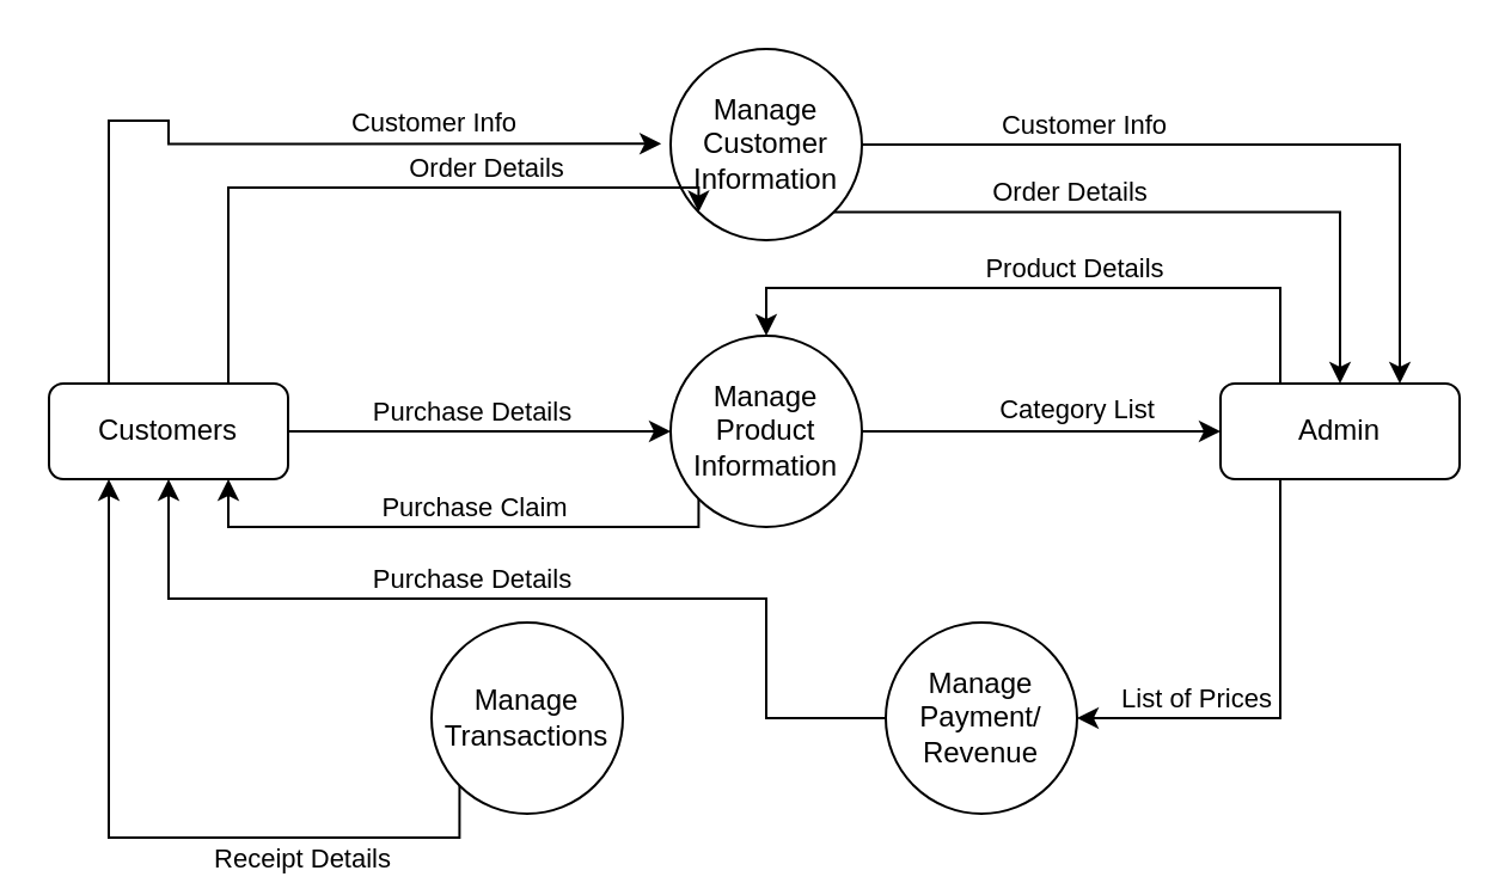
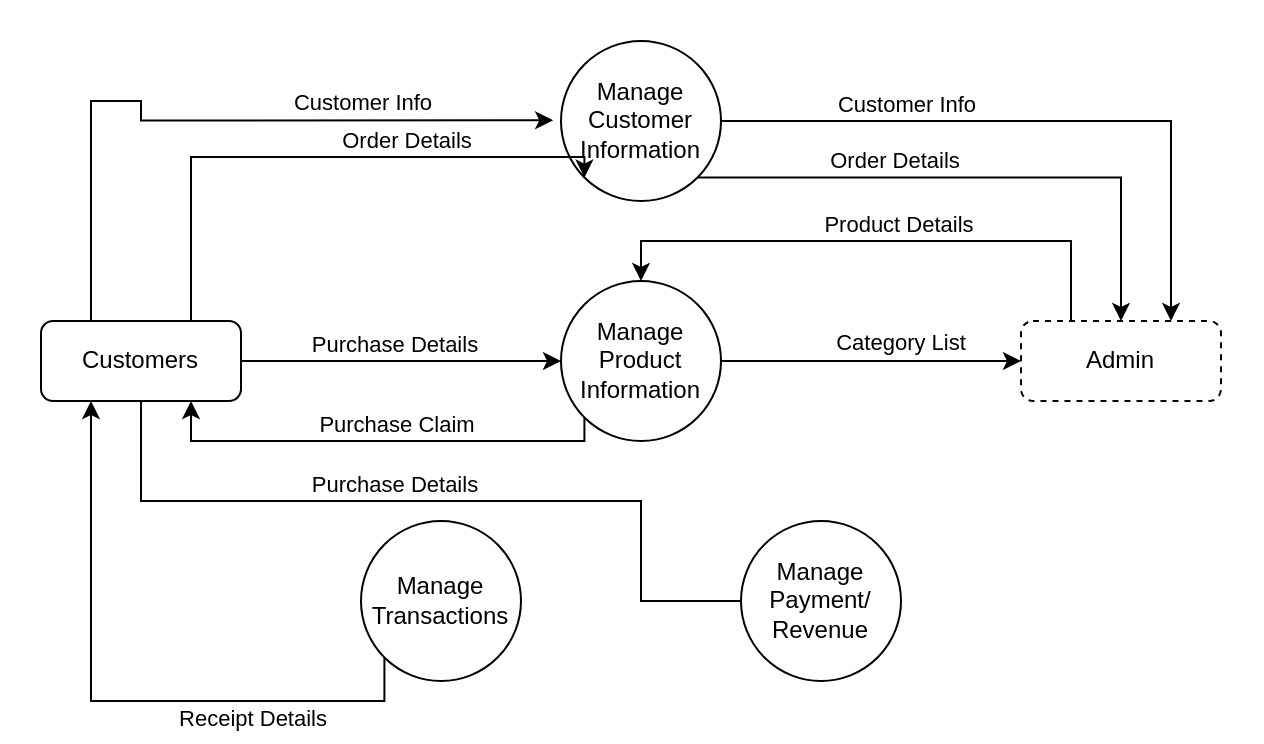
  <mxCell id="0" />
  <mxCell id="1" parent="0" />
  <mxCell id="2" style="edgeStyle=orthogonalEdgeStyle;rounded=0;orthogonalLoop=1;jettySize=auto;html=1;exitX=1;exitY=1;exitDx=0;exitDy=0;entryX=0.5;entryY=0;entryDx=0;entryDy=0;" edge="1" parent="1" source="6" target="29"><mxGeometry relative="1" as="geometry" /></mxCell>
  <mxCell id="3" value="Order Details" style="edgeLabel;html=1;align=center;verticalAlign=middle;resizable=0;points=[];" vertex="1" connectable="0" parent="2"><mxGeometry x="-0.21" y="1" relative="1" as="geometry"><mxPoint x="-14" y="-8" as="offset" /></mxGeometry></mxCell>
  <mxCell id="4" style="edgeStyle=orthogonalEdgeStyle;rounded=0;orthogonalLoop=1;jettySize=auto;html=1;exitX=1;exitY=0.5;exitDx=0;exitDy=0;entryX=0.75;entryY=0;entryDx=0;entryDy=0;" edge="1" parent="1" source="6" target="29"><mxGeometry relative="1" as="geometry" /></mxCell>
  <mxCell id="5" value="Customer Info" style="edgeLabel;html=1;align=center;verticalAlign=middle;resizable=0;points=[];" vertex="1" connectable="0" parent="4"><mxGeometry x="-0.404" y="-2" relative="1" as="geometry"><mxPoint x="-5" y="-11" as="offset" /></mxGeometry></mxCell>
  <mxCell id="6" value="&lt;div&gt;Manage&lt;/div&gt;&lt;div&gt;Customer&lt;br&gt;Information&lt;br&gt;&lt;/div&gt;" style="ellipse;whiteSpace=wrap;html=1;aspect=fixed;" vertex="1" parent="1"><mxGeometry x="280" y="20" width="80" height="80" as="geometry" /></mxCell>
  <mxCell id="7" style="edgeStyle=orthogonalEdgeStyle;rounded=0;orthogonalLoop=1;jettySize=auto;html=1;exitX=1;exitY=0.5;exitDx=0;exitDy=0;entryX=0;entryY=0.5;entryDx=0;entryDy=0;" edge="1" parent="1" source="11" target="29"><mxGeometry relative="1" as="geometry" /></mxCell>
  <mxCell id="8" value="Category List" style="edgeLabel;html=1;align=center;verticalAlign=middle;resizable=0;points=[];" vertex="1" connectable="0" parent="7"><mxGeometry x="-0.081" y="-1" relative="1" as="geometry"><mxPoint x="20" y="-11" as="offset" /></mxGeometry></mxCell>
  <mxCell id="9" style="edgeStyle=orthogonalEdgeStyle;rounded=0;orthogonalLoop=1;jettySize=auto;html=1;exitX=0;exitY=1;exitDx=0;exitDy=0;entryX=0.75;entryY=1;entryDx=0;entryDy=0;" edge="1" parent="1"><mxGeometry relative="1" as="geometry"><mxPoint x="291.716" y="208.284" as="sourcePoint" /><mxPoint x="95" y="200" as="targetPoint" /><Array as="points"><mxPoint x="292" y="220" /><mxPoint x="95" y="220" /></Array></mxGeometry></mxCell>
  <mxCell id="10" value="Purchase Claim" style="edgeLabel;html=1;align=center;verticalAlign=middle;resizable=0;points=[];" vertex="1" connectable="0" parent="9"><mxGeometry x="-0.094" relative="1" as="geometry"><mxPoint x="-3" y="-9" as="offset" /></mxGeometry></mxCell>
  <mxCell id="11" value="&lt;div&gt;Manage&lt;/div&gt;&lt;div&gt;Product&lt;br&gt;Information&lt;br&gt;&lt;/div&gt;" style="ellipse;whiteSpace=wrap;html=1;aspect=fixed;" vertex="1" parent="1"><mxGeometry x="280" y="140" width="80" height="80" as="geometry" /></mxCell>
  <mxCell id="12" style="edgeStyle=orthogonalEdgeStyle;rounded=0;orthogonalLoop=1;jettySize=auto;html=1;exitX=0;exitY=1;exitDx=0;exitDy=0;entryX=0.25;entryY=1;entryDx=0;entryDy=0;" edge="1" parent="1" source="14" target="24"><mxGeometry relative="1" as="geometry"><Array as="points"><mxPoint x="192" y="350" /><mxPoint x="45" y="350" /></Array></mxGeometry></mxCell>
  <mxCell id="13" value="Receipt Details" style="edgeLabel;html=1;align=center;verticalAlign=middle;resizable=0;points=[];" vertex="1" connectable="0" parent="12"><mxGeometry x="-0.447" relative="1" as="geometry"><mxPoint y="8" as="offset" /></mxGeometry></mxCell>
  <mxCell id="14" value="&lt;div&gt;Manage&lt;/div&gt;&lt;div&gt;Transactions&lt;br&gt;&lt;/div&gt;" style="ellipse;whiteSpace=wrap;html=1;aspect=fixed;" vertex="1" parent="1"><mxGeometry x="180" y="260" width="80" height="80" as="geometry" /></mxCell>
- <mxCell id="15" style="edgeStyle=orthogonalEdgeStyle;rounded=0;orthogonalLoop=1;jettySize=auto;html=1;exitX=0;exitY=0.5;exitDx=0;exitDy=0;entryX=0.5;entryY=1;entryDx=0;entryDy=0;" edge="1" parent="1" source="17" target="24"><mxGeometry relative="1" as="geometry"><Array as="points"><mxPoint x="320" y="300" /><mxPoint x="320" y="250" /><mxPoint x="70" y="250" /></Array></mxGeometry></mxCell>
+ <mxCell id="15" style="edgeStyle=orthogonalEdgeStyle;rounded=0;orthogonalLoop=1;jettySize=auto;html=1;exitX=0;exitY=0.5;exitDx=0;exitDy=0;entryX=0.5;entryY=1;entryDx=0;entryDy=0;endArrow=none;" edge="1" parent="1" source="17" target="24"><mxGeometry relative="1" as="geometry"><Array as="points"><mxPoint x="320" y="300" /><mxPoint x="320" y="250" /><mxPoint x="70" y="250" /></Array></mxGeometry></mxCell>
  <mxCell id="16" value="Purchase Details" style="edgeLabel;html=1;align=center;verticalAlign=middle;resizable=0;points=[];" vertex="1" connectable="0" parent="15"><mxGeometry x="0.108" y="-1" relative="1" as="geometry"><mxPoint x="-2" y="-8" as="offset" /></mxGeometry></mxCell>
  <mxCell id="17" value="&lt;div&gt;Manage&lt;/div&gt;&lt;div&gt;Payment/&lt;/div&gt;&lt;div&gt;Revenue&lt;br&gt;&lt;/div&gt;" style="ellipse;whiteSpace=wrap;html=1;aspect=fixed;" vertex="1" parent="1"><mxGeometry x="370" y="260" width="80" height="80" as="geometry" /></mxCell>
  <mxCell id="18" style="edgeStyle=orthogonalEdgeStyle;rounded=0;orthogonalLoop=1;jettySize=auto;html=1;exitX=0.75;exitY=0;exitDx=0;exitDy=0;entryX=0;entryY=1;entryDx=0;entryDy=0;" edge="1" parent="1" source="24" target="6"><mxGeometry relative="1" as="geometry"><Array as="points"><mxPoint x="95" y="78" /><mxPoint x="292" y="78" /></Array></mxGeometry></mxCell>
  <mxCell id="19" value="&lt;div&gt;Order Details&lt;/div&gt;" style="edgeLabel;html=1;align=center;verticalAlign=middle;resizable=0;points=[];" vertex="1" connectable="0" parent="18"><mxGeometry x="0.309" y="1" relative="1" as="geometry"><mxPoint y="-8" as="offset" /></mxGeometry></mxCell>
  <mxCell id="20" style="edgeStyle=orthogonalEdgeStyle;rounded=0;orthogonalLoop=1;jettySize=auto;html=1;exitX=0.25;exitY=0;exitDx=0;exitDy=0;entryX=-0.049;entryY=0.496;entryDx=0;entryDy=0;entryPerimeter=0;" edge="1" parent="1" source="24" target="6"><mxGeometry relative="1" as="geometry"><Array as="points"><mxPoint x="45" y="50" /><mxPoint x="70" y="50" /></Array></mxGeometry></mxCell>
  <mxCell id="21" value="Customer Info " style="edgeLabel;html=1;align=center;verticalAlign=middle;resizable=0;points=[];" vertex="1" connectable="0" parent="20"><mxGeometry x="0.297" y="1" relative="1" as="geometry"><mxPoint x="28" y="-8" as="offset" /></mxGeometry></mxCell>
  <mxCell id="22" style="edgeStyle=orthogonalEdgeStyle;rounded=0;orthogonalLoop=1;jettySize=auto;html=1;exitX=1;exitY=0.5;exitDx=0;exitDy=0;" edge="1" parent="1" source="24" target="11"><mxGeometry relative="1" as="geometry" /></mxCell>
  <mxCell id="23" value="Purchase Details" style="edgeLabel;html=1;align=center;verticalAlign=middle;resizable=0;points=[];" vertex="1" connectable="0" parent="22"><mxGeometry x="-0.045" y="1" relative="1" as="geometry"><mxPoint y="-8" as="offset" /></mxGeometry></mxCell>
  <mxCell id="24" value="Customers" style="rounded=1;whiteSpace=wrap;html=1;" vertex="1" parent="1"><mxGeometry x="20" y="160" width="100" height="40" as="geometry" /></mxCell>
  <mxCell id="25" style="edgeStyle=orthogonalEdgeStyle;rounded=0;orthogonalLoop=1;jettySize=auto;html=1;exitX=0.25;exitY=0;exitDx=0;exitDy=0;entryX=0.5;entryY=0;entryDx=0;entryDy=0;" edge="1" parent="1" source="29" target="11"><mxGeometry relative="1" as="geometry"><Array as="points"><mxPoint x="535" y="120" /><mxPoint x="320" y="120" /></Array></mxGeometry></mxCell>
  <mxCell id="26" value="Product Details " style="edgeLabel;html=1;align=center;verticalAlign=middle;resizable=0;points=[];" vertex="1" connectable="0" parent="25"><mxGeometry x="0.052" relative="1" as="geometry"><mxPoint x="18" y="-9" as="offset" /></mxGeometry></mxCell>
- <mxCell id="27" style="edgeStyle=orthogonalEdgeStyle;rounded=0;orthogonalLoop=1;jettySize=auto;html=1;exitX=0.25;exitY=1;exitDx=0;exitDy=0;entryX=1;entryY=0.5;entryDx=0;entryDy=0;" edge="1" parent="1" source="29" target="17"><mxGeometry relative="1" as="geometry" /></mxCell>
- <mxCell id="28" value="List of Prices" style="edgeLabel;html=1;align=center;verticalAlign=middle;resizable=0;points=[];" vertex="1" connectable="0" parent="27"><mxGeometry x="0.442" y="1" relative="1" as="geometry"><mxPoint x="-3" y="-10" as="offset" /></mxGeometry></mxCell>
- <mxCell id="29" value="Admin" style="rounded=1;whiteSpace=wrap;html=1;" vertex="1" parent="1"><mxGeometry x="510" y="160" width="100" height="40" as="geometry" /></mxCell>
+ <mxCell id="29" value="Admin" style="rounded=1;whiteSpace=wrap;html=1;dashed=1;" vertex="1" parent="1"><mxGeometry x="510" y="160" width="100" height="40" as="geometry" /></mxCell>
